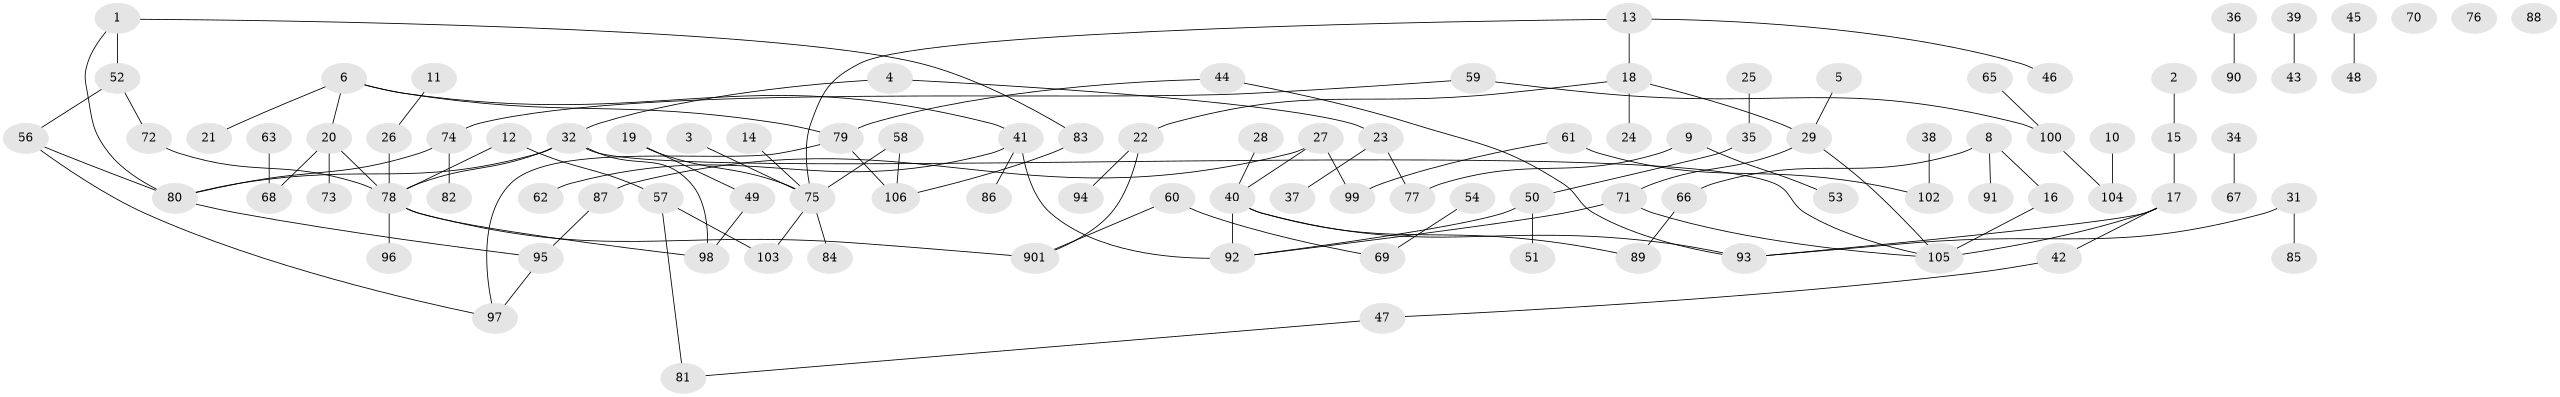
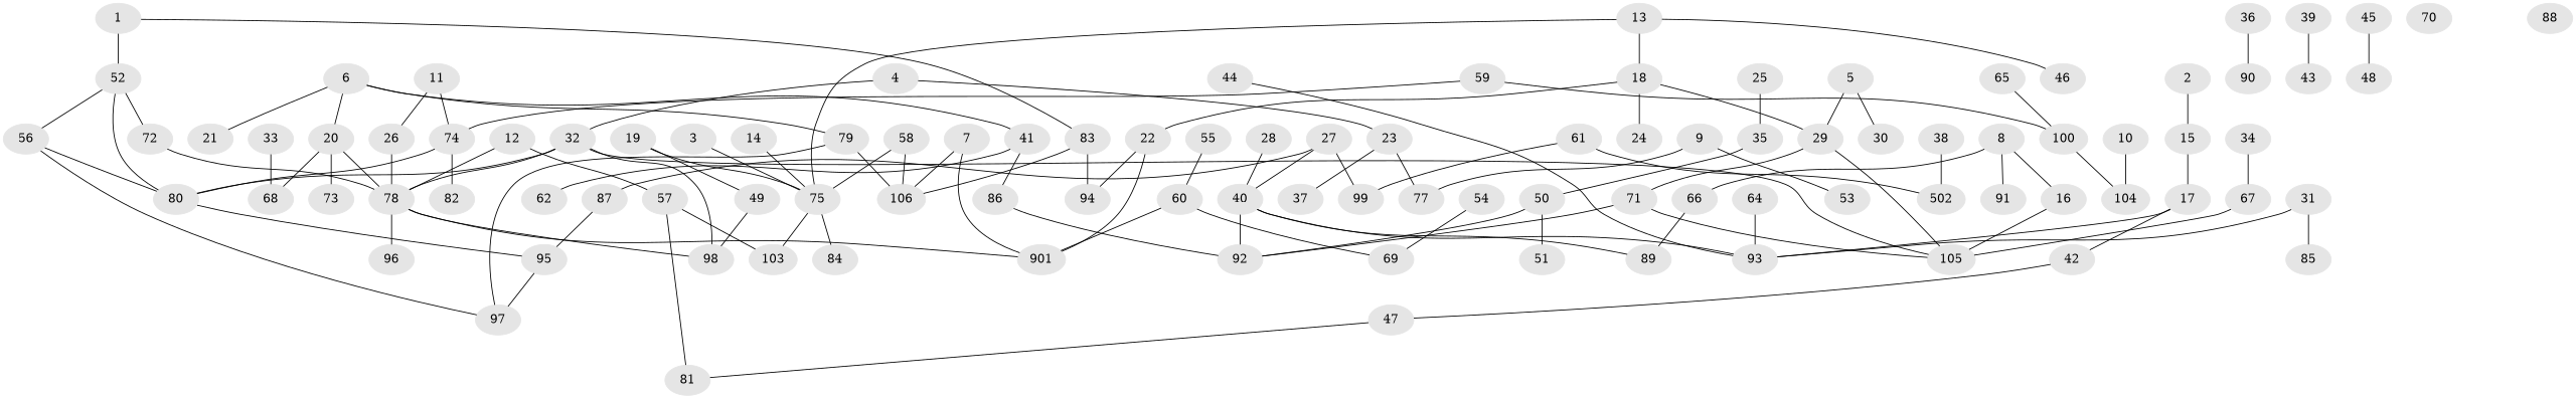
  graph {
    node [color=gray90 style=filled]
    1
    52
    83
    80
    56
    72
    106
    94
    2
    15
    17
    3
    75
    103
    84
    4
    23
    32
    77
    37
    78
    105
    98
    5
    29
+   30
    71
    6
    20
    21
    41
    79
    68
    73
    92
    62
    86
    97
    n39 [label=901]
+   7
    8
    16
    66
    91
    89
    9
    53
    10
    104
    11
    26
    74
    82
    12
    57
    81
    96
    13
    18
    46
    22
    24
    14
    42
    93
    47
    19
    49
    25
    35
    50
    27
    40
    87
    99
    95
    28
    31
    85
    54
    69
    34
    67
    51
    36
    90
    38
-   102
+   102 [label=502]
    39
    43
    44
    45
    48
+   55
    60
    58
    59
    100
    61
-   63
+   63 [label=33]
+   64
    65
    70
-   76
    88
    1 -- 52
    1 -- 83
-   1 -- 80
+   52 -- 80
    52 -- 56
    52 -- 72
    83 -- 106
+   83 -- 94
    80 -- 95
    56 -- 80
    56 -- 97
    72 -- 78
    2 -- 15
    15 -- 17
    17 -- 42
    17 -- 93
    3 -- 75
    75 -- 103
    75 -- 84
    4 -- 23
    4 -- 32
    23 -- 77
    23 -- 37
    32 -- 80
    32 -- 78
    32 -- 105
    32 -- 98
    78 -- 98
    78 -- n39
    78 -- 96
    5 -- 29
+   5 -- 30
    29 -- 105
    29 -- 71
    71 -- 105
    71 -- 92
    6 -- 20
    6 -- 21
    6 -- 41
    6 -- 79
    20 -- 78
    20 -- 68
    20 -- 73
-   41 -- 92
+   86 -- 92
    41 -- 62
    41 -- 86
    79 -- 106
    79 -- 97
+   7 -- 106
+   7 -- n39
    8 -- 16
    8 -- 66
    8 -- 91
    16 -- 105
    66 -- 89
    9 -- 77
    9 -- 53
    10 -- 104
    11 -- 26
+   11 -- 74
    26 -- 78
    74 -- 80
    74 -- 82
    12 -- 78
    12 -- 57
    57 -- 103
    57 -- 81
    13 -- 75
    13 -- 18
    13 -- 46
    18 -- 29
    18 -- 22
    18 -- 24
    22 -- 94
    22 -- n39
    14 -- 75
    42 -- 47
    47 -- 81
    19 -- 75
    19 -- 49
    49 -- 98
    25 -- 35
    35 -- 50
    50 -- 92
    50 -- 51
    27 -- 40
    27 -- 87
    27 -- 99
    40 -- 92
    40 -- 89
    40 -- 93
    87 -- 95
    95 -- 97
    28 -- 40
    31 -- 93
    31 -- 85
    54 -- 69
    34 -- 67
-   17 -- 105
+   67 -- 105
    36 -- 90
    38 -- 102
    39 -- 43
-   44 -- 79
    44 -- 93
    45 -- 48
+   55 -- 60
    60 -- n39
    60 -- 69
    58 -- 106
    58 -- 75
    59 -- 74
    59 -- 100
    100 -- 104
    61 -- 99
    61 -- 102
    63 -- 68
+   64 -- 93
    65 -- 100
  }
